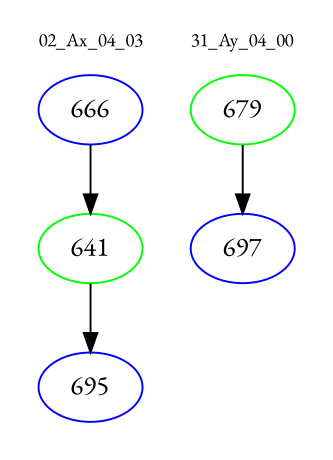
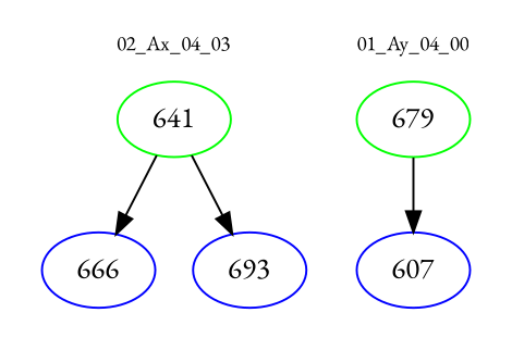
  digraph {
    fontname="EB Garamond"
    node [color=blue fontname="EB Garamond"]
    edge [color=black fontname="EB Garamond"]
    n1 [label=666]
    n2 [color=green label=641]
-   n3 [label=695]
+   n3 [label=693]
    n4 [color=green label=679]
-   n5 [label=697]
+   n5 [label=607]
    subgraph cluster_1 {
      color=white
      fontsize=10
      label="02_Ax_04_03"
      n1
      n2
      n3
    }
    subgraph cluster_2 {
      color=white
      fontsize=10
-     label="31_Ay_04_00"
+     label="01_Ay_04_00"
      n4
      n5
    }
-   n1 -> n2
+   n2 -> n1
    n2 -> n3
    n4 -> n5
  }
